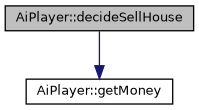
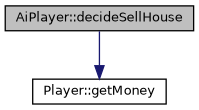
  digraph {
    rankdir=TB
    node [color=black fontname=Helvetica fontsize=10 shape=record style=filled]
    n1 [fillcolor=grey75 fontcolor=black height=0.2 label="AiPlayer::decideSellHouse" width=0.4]
-   n2 [fillcolor=white height=0.2 label="AiPlayer::getMoney" width=0.4]
+   n2 [fillcolor=white height=0.2 label="Player::getMoney" width=0.4]
    n1 -> n2 [color=midnightblue fontname=Helvetica fontsize=10 labelfontname=Helvetica labelfontsize=10 style=solid]
  }
